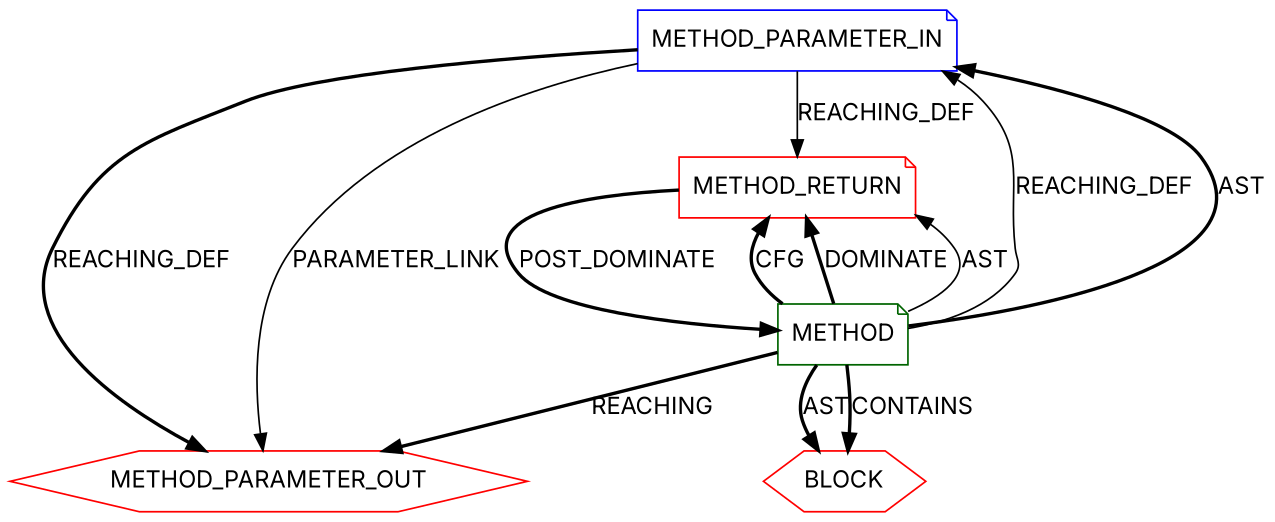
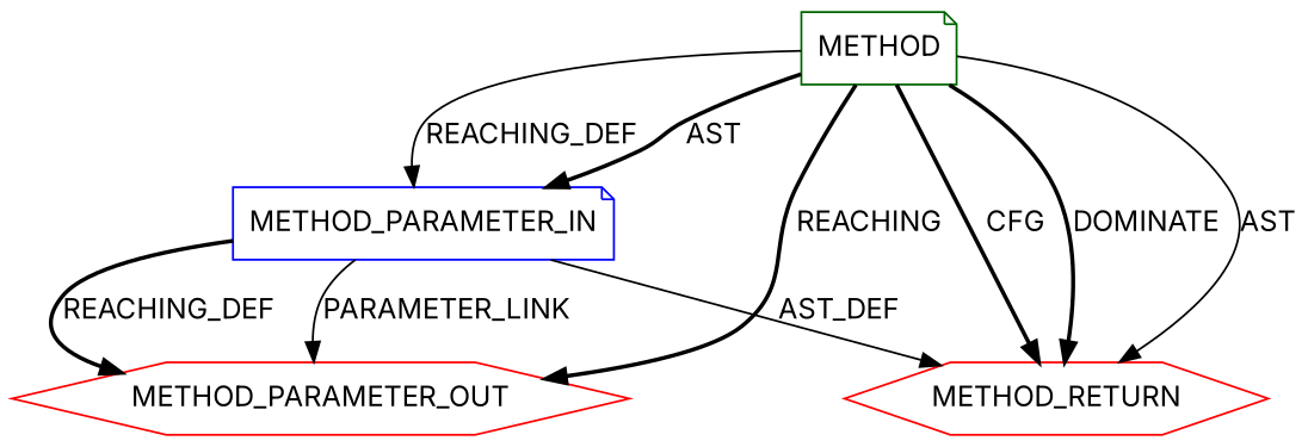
  digraph {
    fontname=Inter
    node [CODE=p1 EVALUATION_STRATEGY=BY_VALUE ORDER=1 TYPE_FULL_NAME=ANY color=red fontname=Inter shape=note]
    edge [fontname=Inter style=bold]
    n1 [INDEX=1 IS_VARIADIC=false NAME=p1 color=blue label=METHOD_PARAMETER_IN]
    n2 [INDEX=1 IS_VARIADIC=false NAME=p1 label=METHOD_PARAMETER_OUT shape=hexagon]
-   n3 [CODE=RET ORDER=2 label=METHOD_RETURN]
+   n3 [CODE=RET ORDER=2 label=METHOD_RETURN shape=hexagon]
    n4 [AST_PARENT_FULL_NAME="<global>" AST_PARENT_TYPE=NAMESPACE_BLOCK CODE="<empty>" FILENAME="<empty>" FULL_NAME=tls1_suiteb IS_EXTERNAL=true NAME=tls1_suiteb ORDER=0 color=darkgreen label=METHOD EVALUATION_STRATEGY="" TYPE_FULL_NAME=""]
-   n5 [ARGUMENT_INDEX=1 CODE="<empty>" label=BLOCK shape=hexagon EVALUATION_STRATEGY=""]
    n1 -> n2 [VARIABLE=p1 label=REACHING_DEF]
    n1 -> n2 [label=PARAMETER_LINK style=solid]
-   n1 -> n3 [VARIABLE=p1 label=REACHING_DEF style=solid]
-   n3 -> n4 [label=POST_DOMINATE]
+   n1 -> n3 [VARIABLE=p1 label=AST_DEF style=solid]
    n4 -> n1 [label=REACHING_DEF style=solid]
    n4 -> n1 [label=AST]
    n4 -> n2 [label=REACHING]
    n4 -> n3 [label=CFG]
    n4 -> n3 [label=DOMINATE]
    n4 -> n3 [label=AST style=solid]
-   n4 -> n5 [label=AST]
-   n4 -> n5 [label=CONTAINS]
  }
